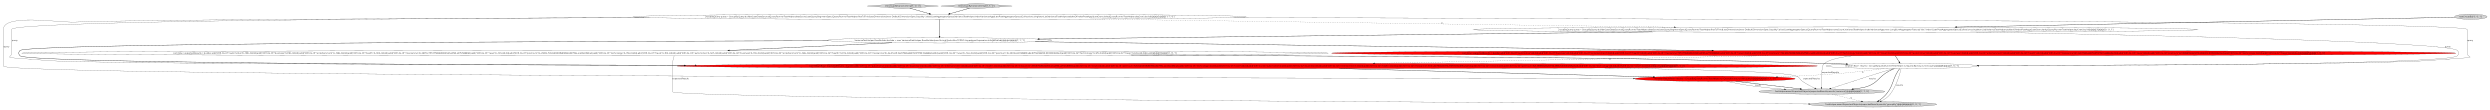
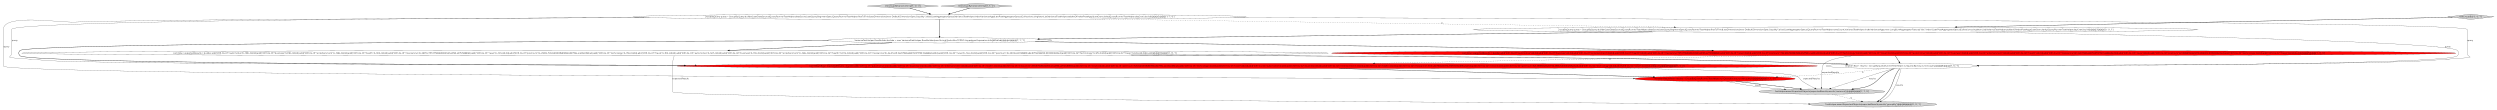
  digraph {
    fontname=Montserrat
    node [fillcolor=white shape=ellipse style=filled fontname=Montserrat]
    edge [style=bold fontname=Montserrat]
    n1 [label="GroupByQuery query = GroupByQuery.builder().setDataSource(QueryRunnerTestHelper.dataSource).setQuerySegmentSpec(QueryRunnerTestHelper.firstToThird).setDimensions(new DefaultDimensionSpec(\"quality\",\"alias\")).setAggregatorSpecs(QueryRunnerTestHelper.rowsCount,VarianceTestHelper.indexVarianceAggr,new LongSumAggregatorFactory(\"idx\",\"index\")).setPostAggregatorSpecs(Collections.singletonList(VarianceTestHelper.stddevOfIndexPostAggr)).setGranularity(QueryRunnerTestHelper.dayGran).build()@@@3@@@['0', '0', '1']"]
    n2 [label="Iterable<Row> results = GroupByQueryRunnerTestHelper.runQuery(factory,runner,query)@@@8@@@['1', '0', '1']"]
    n3 [label="VarianceTestHelper.RowBuilder builder = new VarianceTestHelper.RowBuilder(new String((((edu.fdu.CPPDG.tinypdg.pe.ExpressionInfo@90a0de)@@@4@@@['1', '1', '1']"]
    n4 [fillcolor=red label="Iterable<ResultRow> results = GroupByQueryRunnerTestHelper.runQuery(factory,runner,query)@@@8@@@['0', '1', '0']"]
    n5 [fillcolor=lightgray label="TestHelper.assertExpectedObjects(expectedResults,results,\"variance\")@@@9@@@['1', '1', '0']"]
    n6 [fillcolor=lightgray label="testGroupByVarianceOnly['1', '0', '0']" shape=diamond]
    n7 [label="GroupByQuery query = GroupByQuery.builder().setDataSource(QueryRunnerTestHelper.dataSource).setQuerySegmentSpec(QueryRunnerTestHelper.firstToThird).setDimensions(new DefaultDimensionSpec(\"quality\",\"alias\")).setAggregatorSpecs(VarianceTestHelper.indexVarianceAggr).setPostAggregatorSpecs(Collections.singletonList(VarianceTestHelper.stddevOfIndexPostAggr)).setGranularity(QueryRunnerTestHelper.dayGran).build()@@@3@@@['1', '1', '0']"]
    n8 [label="List<Row> expectedResults = builder.add(\"2011-04-01\",\"automotive\",1L,135L,0d,0d).add(\"2011-04-01\",\"business\",1L,118L,0d,0d).add(\"2011-04-01\",\"entertainment\",1L,158L,0d,0d).add(\"2011-04-01\",\"health\",1L,120L,0d,0d).add(\"2011-04-01\",\"mezzanine\",3L,2870L,737.0179286322613d,543195.4271253889d).add(\"2011-04-01\",\"news\",1L,121L,0d,0d).add(\"2011-04-01\",\"premium\",3L,2900L,726.6322593583996d,527994.4403402924d).add(\"2011-04-01\",\"technology\",1L,78L,0d,0d).add(\"2011-04-01\",\"travel\",1L,119L,0d,0d).add(\"2011-04-02\",\"automotive\",1L,147L,0d,0d).add(\"2011-04-02\",\"business\",1L,112L,0d,0d).add(\"2011-04-02\",\"entertainment\",1L,166L,0d,0d).add(\"2011-04-02\",\"health\",1L,113L,0d,0d).add(\"2011-04-02\",\"mezzanine\",3L,2447L,611.3420766546617d,373739.13468843425d).add(\"2011-04-02\",\"news\",1L,114L,0d,0d).add(\"2011-04-02\",\"premium\",3L,2505L,621.3898134843073d,386125.30030206224d).add(\"2011-04-02\",\"technology\",1L,97L,0d,0d).add(\"2011-04-02\",\"travel\",1L,126L,0d,0d).build()@@@7@@@['0', '0', '1']"]
    n9 [fillcolor=lightgray label="TestHelper.assertExpectedObjects(expectedResults,results,\"groupBy\")@@@9@@@['0', '0', '1']"]
    n10 [fillcolor=red label="List<ResultRow> expectedResults = builder.add(\"2011-04-01\",\"automotive\",0d,0d).add(\"2011-04-01\",\"business\",0d,0d).add(\"2011-04-01\",\"entertainment\",0d,0d).add(\"2011-04-01\",\"health\",0d,0d).add(\"2011-04-01\",\"mezzanine\",737.0179286322613d,543195.4271253889d).add(\"2011-04-01\",\"news\",0d,0d).add(\"2011-04-01\",\"premium\",726.6322593583996d,527994.4403402924d).add(\"2011-04-01\",\"technology\",0d,0d).add(\"2011-04-01\",\"travel\",0d,0d).add(\"2011-04-02\",\"automotive\",0d,0d).add(\"2011-04-02\",\"business\",0d,0d).add(\"2011-04-02\",\"entertainment\",0d,0d).add(\"2011-04-02\",\"health\",0d,0d).add(\"2011-04-02\",\"mezzanine\",611.3420766546617d,373739.13468843425d).add(\"2011-04-02\",\"news\",0d,0d).add(\"2011-04-02\",\"premium\",621.3898134843073d,386125.30030206224d).add(\"2011-04-02\",\"technology\",0d,0d).add(\"2011-04-02\",\"travel\",0d,0d).build(query)@@@7@@@['0', '1', '0']"]
    n11 [fillcolor=red label="List<Row> expectedResults = builder.add(\"2011-04-01\",\"automotive\",0d,0d).add(\"2011-04-01\",\"business\",0d,0d).add(\"2011-04-01\",\"entertainment\",0d,0d).add(\"2011-04-01\",\"health\",0d,0d).add(\"2011-04-01\",\"mezzanine\",737.0179286322613d,543195.4271253889d).add(\"2011-04-01\",\"news\",0d,0d).add(\"2011-04-01\",\"premium\",726.6322593583996d,527994.4403402924d).add(\"2011-04-01\",\"technology\",0d,0d).add(\"2011-04-01\",\"travel\",0d,0d).add(\"2011-04-02\",\"automotive\",0d,0d).add(\"2011-04-02\",\"business\",0d,0d).add(\"2011-04-02\",\"entertainment\",0d,0d).add(\"2011-04-02\",\"health\",0d,0d).add(\"2011-04-02\",\"mezzanine\",611.3420766546617d,373739.13468843425d).add(\"2011-04-02\",\"news\",0d,0d).add(\"2011-04-02\",\"premium\",621.3898134843073d,386125.30030206224d).add(\"2011-04-02\",\"technology\",0d,0d).add(\"2011-04-02\",\"travel\",0d,0d).build()@@@7@@@['1', '0', '0']"]
-   n12 [fillcolor=lightgray label="testGroupBy['0', '0', '1']"]
+   n12 [fillcolor=lightgray label="testGroupBy['0', '0', '1']" shape=diamond]
    n13 [fillcolor=lightgray label="testGroupByVarianceOnly['0', '1', '0']" shape=diamond]
    n1 -> n2 [label=query style=solid]
    n1 -> n3
    n2 -> n4 [label=0 style=dashed]
    n2 -> n5
    n2 -> n5 [label=results style=solid]
    n2 -> n9
    n2 -> n9 [label=results style=solid]
    n3 -> n8
    n3 -> n10
    n3 -> n11
    n4 -> n5
    n4 -> n5 [label=results style=solid]
    n5 -> n9 [label=0 style=dashed]
    n6 -> n7
    n7 -> n1 [label=0 style=dashed]
    n7 -> n2 [label=query style=solid]
    n7 -> n3
    n7 -> n4 [label=query style=solid]
    n7 -> n10 [label=query style=solid]
    n8 -> n2
    n8 -> n9 [label=expectedResults style=solid]
    n10 -> n4
    n10 -> n5 [label=expectedResults style=solid]
    n11 -> n2
    n11 -> n5 [label=expectedResults style=solid]
    n11 -> n10 [label=0 style=dashed]
    n12 -> n1
    n13 -> n7
  }
